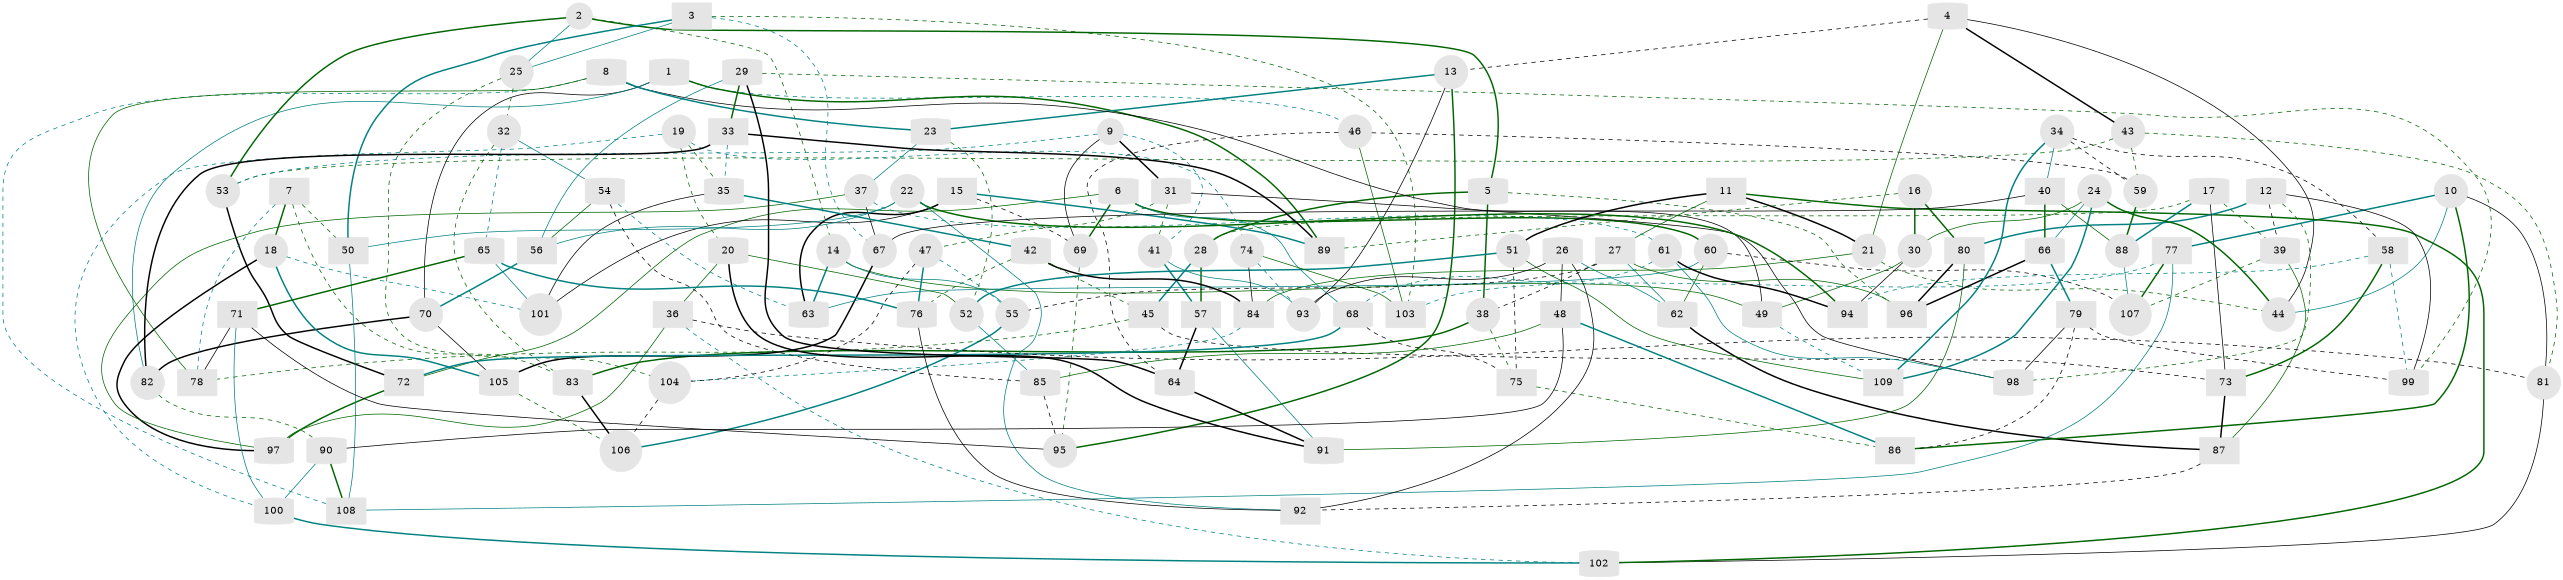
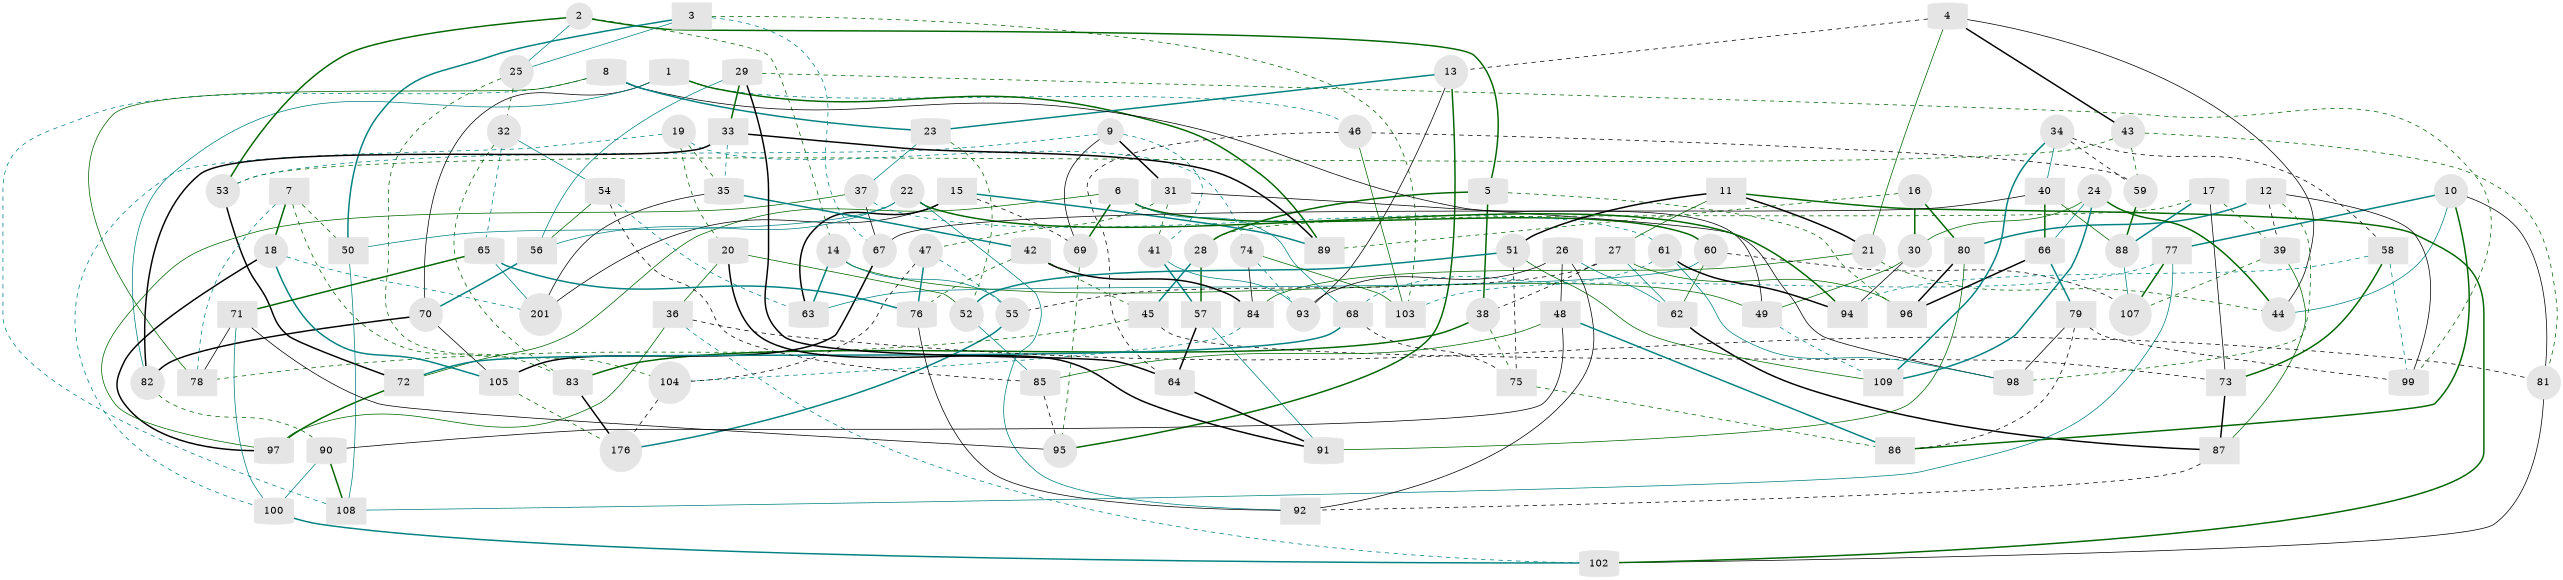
  graph {
    node [color=gray90 shape=circle style=filled]
    edge [color=darkgreen style=dashed]
    1 [shape=cylinder]
    46
    70
    82
    89 [shape=box]
    103 [shape=box]
    64 [shape=cylinder]
    59
    105 [shape=cylinder]
    90 [shape=cylinder]
    5 [shape=cylinder]
    2
    14
    25
    53
    28
    38
    96 [shape=box]
    49 [shape=cylinder]
    55
    63 [shape=cylinder]
    32
    104
    72 [shape=box]
    3 [shape=box]
    50 [shape=box]
    67
    108 [shape=box]
    4 [shape=cylinder]
    13
    21
    43
    44
    23 [shape=cylinder]
    93
    95
    84 [shape=box]
    81
    45 [shape=box]
    57 [shape=box]
    83 [shape=cylinder]
    75 [shape=box]
    6 [shape=cylinder]
    60
    68 [shape=cylinder]
    69
    62 [shape=cylinder]
    107
    97 [shape=cylinder]
    7 [shape=box]
    18
    78 [shape=box]
-   101
-   106
+   101 [label=201]
+   106 [label=176]
    8 [shape=cylinder]
    52
    37
    109 [shape=box]
    9
    31 [shape=cylinder]
    41
    98 [shape=cylinder]
    47
    10
    77 [shape=box]
    86 [shape=box]
    102 [shape=cylinder]
    11 [shape=box]
    27 [shape=box]
    51
    12 [shape=cylinder]
    39 [shape=cylinder]
    80 [shape=box]
    99 [shape=cylinder]
    87 [shape=box]
    91 [shape=cylinder]
    15 [shape=box]
    16
    30
    94 [shape=box]
    17 [shape=cylinder]
    73 [shape=box]
    88
    20 [shape=cylinder]
    19
    35 [shape=cylinder]
    74
    100 [shape=cylinder]
    36 [shape=box]
    42 [shape=cylinder]
    85 [shape=cylinder]
    22
    56 [shape=box]
    92 [shape=box]
    61
    24
    66 [shape=cylinder]
    79 [shape=box]
    54 [shape=cylinder]
    65 [shape=cylinder]
    26 [shape=cylinder]
    48 [shape=box]
    29 [shape=cylinder]
    33 [shape=box]
    76 [shape=cylinder]
    71 [shape=box]
    34
    40 [shape=box]
    58 [shape=box]
    1 -- 46 [color=teal]
    1 -- 70 [color=black style=solid]
    1 -- 82 [color=teal style=solid]
    1 -- 89 [style=bold]
    46 -- 103 [style=solid]
    46 -- 64 [color=black]
    46 -- 59 [color=black]
    70 -- 82 [color=black style=bold]
    70 -- 105 [color=black style=solid]
    82 -- 90
    64 -- 91 [color=black style=bold]
    59 -- 88 [style=bold]
    105 -- 106
    90 -- 108 [style=bold]
    90 -- 100 [color=teal style=solid]
    5 -- 28 [style=bold]
    5 -- 38 [style=bold]
    5 -- 96
    2 -- 5 [style=bold]
    2 -- 14
    2 -- 25 [color=teal style=solid]
    2 -- 53 [style=bold]
    14 -- 49 [style=solid]
    14 -- 55 [color=teal style=solid]
    14 -- 63 [color=teal style=bold]
    25 -- 32
    25 -- 104
    53 -- 72 [color=black style=bold]
    28 -- 45 [color=teal style=bold]
    28 -- 57 [style=bold]
    38 -- 83 [style=bold]
    38 -- 75
    49 -- 109 [color=teal]
    55 -- 106 [color=teal style=bold]
    32 -- 83
    32 -- 54 [color=teal style=solid]
    32 -- 65 [color=teal]
    104 -- 106 [color=black]
    72 -- 97 [style=bold]
    3 -- 103
    3 -- 25 [color=teal style=solid]
    3 -- 50 [color=teal style=bold]
    3 -- 67 [color=teal]
    50 -- 108 [color=teal style=solid]
    67 -- 105 [color=black style=bold]
    4 -- 13 [color=black]
    4 -- 21 [style=solid]
    4 -- 43 [color=black style=bold]
    4 -- 44 [color=black style=solid]
    13 -- 23 [color=teal style=bold]
    13 -- 93 [color=black style=solid]
    13 -- 95 [style=bold]
    21 -- 44
    21 -- 84 [style=solid]
    43 -- 59
    43 -- 53
    43 -- 81
    23 -- 52
    23 -- 37 [color=teal style=solid]
    84 -- 104 [color=teal]
    81 -- 102 [color=black style=solid]
    45 -- 78
    45 -- 73 [color=black]
    57 -- 64 [color=black style=bold]
    57 -- 91 [color=teal style=solid]
    83 -- 106 [color=black style=bold]
    75 -- 86
    6 -- 72 [style=solid]
    6 -- 60 [style=bold]
    6 -- 68 [color=teal style=solid]
    6 -- 69 [style=bold]
    60 -- 63 [color=teal style=solid]
    60 -- 62 [style=solid]
    60 -- 107 [color=black]
    68 -- 72 [color=teal style=bold]
    68 -- 75 [color=black]
    69 -- 95
    62 -- 87 [color=black style=bold]
    7 -- 50
    7 -- 83
    7 -- 18 [style=bold]
    7 -- 78 [color=teal]
    18 -- 105 [color=teal style=bold]
    18 -- 97 [color=black style=bold]
    18 -- 101 [color=teal]
    8 -- 49 [color=black style=solid]
    8 -- 108 [color=teal]
    8 -- 23 [color=teal style=bold]
    8 -- 78 [style=solid]
    52 -- 85 [color=teal style=solid]
    37 -- 67 [color=black style=solid]
    37 -- 97 [style=solid]
    37 -- 61 [color=teal]
    9 -- 53 [color=teal]
    9 -- 69 [color=black style=solid]
    9 -- 31 [color=black style=bold]
    9 -- 41 [color=teal]
    31 -- 41
    31 -- 98 [color=black style=solid]
    31 -- 47
    41 -- 93 [color=teal style=solid]
    41 -- 57 [color=teal style=bold]
    47 -- 55 [color=teal]
    47 -- 104 [color=black]
    47 -- 76 [color=teal style=bold]
    10 -- 44 [color=teal style=solid]
    10 -- 81 [color=black style=solid]
    10 -- 77 [color=teal style=bold]
    10 -- 86 [style=bold]
    77 -- 103 [color=teal]
    77 -- 108 [color=teal style=solid]
    77 -- 107 [style=bold]
    11 -- 21 [color=black style=bold]
    11 -- 102 [style=bold]
    11 -- 27 [style=solid]
    11 -- 51 [color=black style=bold]
    27 -- 38 [color=black]
    27 -- 96 [style=solid]
    27 -- 55 [color=black]
    27 -- 62 [color=teal style=solid]
    51 -- 75 [color=black]
    51 -- 52 [color=teal style=bold]
    51 -- 109 [style=solid]
    12 -- 98
    12 -- 39 [color=black]
    12 -- 80 [color=teal style=bold]
    12 -- 99 [color=black style=solid]
    39 -- 107
    39 -- 87 [style=solid]
    80 -- 96 [color=black style=bold]
    80 -- 91 [style=solid]
    87 -- 92 [color=black]
    15 -- 89 [color=teal style=bold]
    15 -- 63 [color=black style=bold]
    15 -- 69 [color=black]
    15 -- 101 [color=black style=solid]
    16 -- 89
    16 -- 80 [style=bold]
    16 -- 30 [style=bold]
    30 -- 49 [style=solid]
    30 -- 94 [color=black style=solid]
    17 -- 28
    17 -- 39
    17 -- 73 [color=black style=solid]
    17 -- 88 [color=teal style=bold]
    73 -- 87 [color=black style=bold]
    88 -- 107 [color=teal style=solid]
    20 -- 52 [style=solid]
    20 -- 91 [color=black style=bold]
    20 -- 36 [style=solid]
    19 -- 20
    19 -- 35
    19 -- 74 [color=teal]
    19 -- 100 [color=teal]
    35 -- 101 [color=black style=solid]
    35 -- 42 [color=teal style=bold]
    74 -- 103 [style=solid]
    74 -- 93 [color=teal]
    74 -- 84 [color=black style=solid]
    100 -- 102 [color=teal style=bold]
    36 -- 81 [color=black]
    36 -- 97 [style=solid]
    36 -- 102 [color=teal]
    42 -- 84 [color=black style=bold]
    42 -- 45
    42 -- 76
    85 -- 95 [color=black]
    22 -- 50 [color=teal style=solid]
    22 -- 94 [style=bold]
    22 -- 56 [color=teal style=solid]
    22 -- 92 [color=teal style=solid]
    56 -- 70 [color=teal style=bold]
    61 -- 68 [color=teal]
    61 -- 98 [color=teal style=solid]
    61 -- 94 [color=black style=bold]
    24 -- 44 [style=bold]
    24 -- 109 [color=teal style=bold]
    24 -- 30 [style=solid]
    24 -- 66 [color=teal style=solid]
    66 -- 96 [color=black style=bold]
    66 -- 79 [color=teal style=bold]
    79 -- 98 [color=black style=solid]
    79 -- 86 [color=black]
    79 -- 99 [color=black]
    54 -- 63 [color=teal]
    54 -- 85 [color=black]
    54 -- 56 [style=solid]
    65 -- 101 [color=teal style=solid]
    65 -- 76 [color=teal style=bold]
    65 -- 71 [style=bold]
    26 -- 93 [color=black style=solid]
    26 -- 62 [color=teal style=solid]
    26 -- 92 [color=black style=solid]
    26 -- 48 [color=black style=solid]
    48 -- 90 [color=black style=solid]
    48 -- 86 [color=teal style=bold]
    48 -- 85 [style=solid]
    29 -- 64 [color=black style=bold]
    29 -- 99
    29 -- 56 [color=teal style=solid]
    29 -- 33 [style=bold]
    33 -- 82 [color=black style=bold]
    33 -- 89 [color=black style=bold]
    33 -- 35 [color=teal]
    76 -- 92 [color=black style=solid]
    71 -- 95 [color=black style=solid]
    71 -- 78 [color=black style=solid]
    71 -- 100 [color=teal style=solid]
    34 -- 59 [color=black]
    34 -- 109 [color=teal style=bold]
    34 -- 40 [color=teal style=solid]
    34 -- 58 [color=black]
    40 -- 67 [color=black style=solid]
    40 -- 88 [style=solid]
    40 -- 66 [style=bold]
    58 -- 99 [color=teal]
    58 -- 94 [color=teal]
    58 -- 73 [style=bold]
  }
